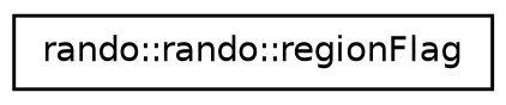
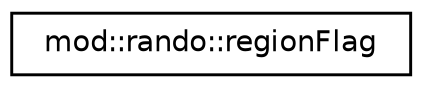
  digraph {
    rankdir=LR
-   n1 [color=black fillcolor=white fontname=Helvetica fontsize=10 height=0.2 label="rando::rando::regionFlag" shape=record style=filled width=0.4]
+   n1 [color=black fillcolor=white fontname=Helvetica fontsize=10 height=0.2 label="mod::rando::regionFlag" shape=record style=filled width=0.4]
  }
